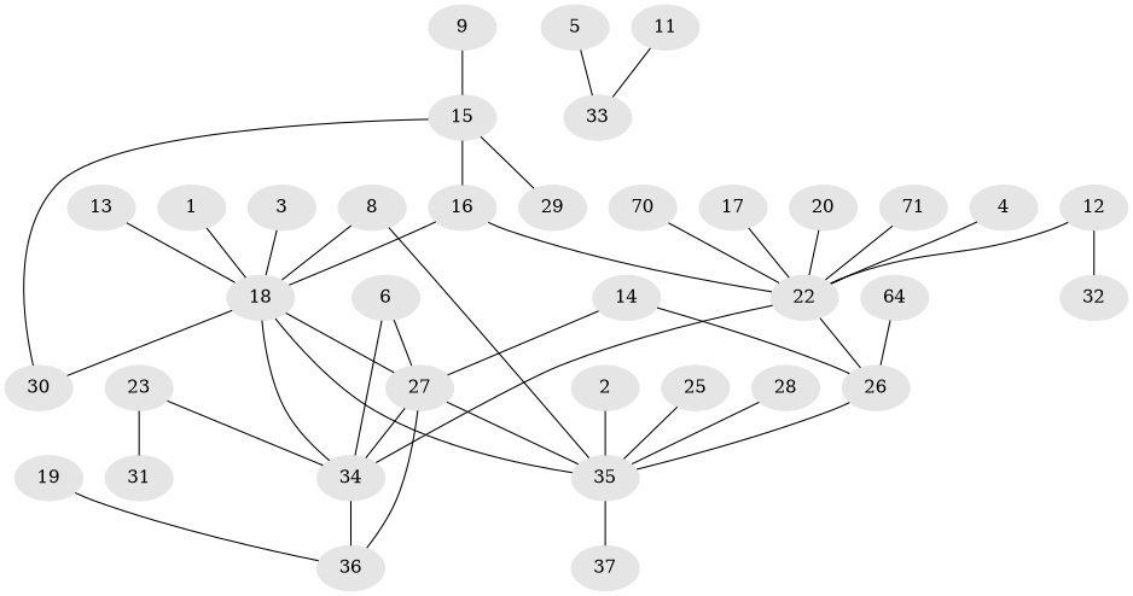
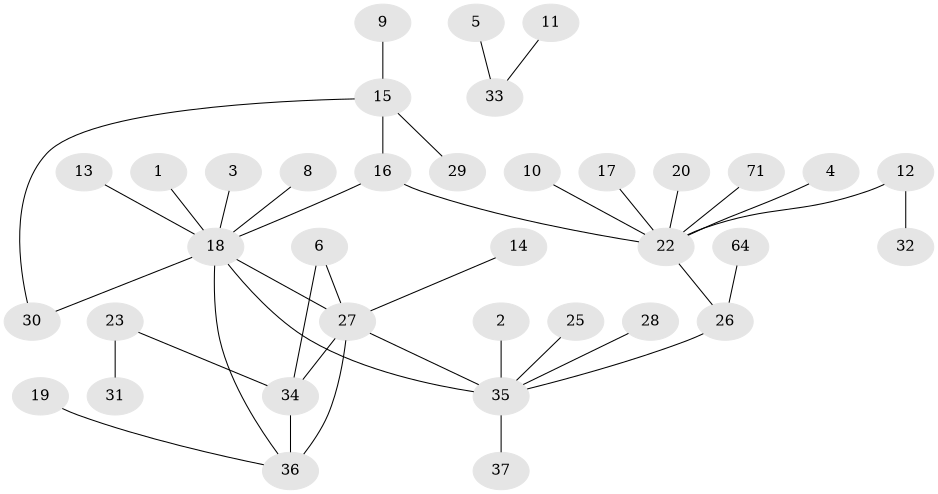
  graph {
    node [color=gray90 style=filled]
    edge [weight=1.0]
    1
    18
    35
    27
    30
    36
    2
    37
    3
    4
    22
    34
    26
    5
    33
    6
    8
    9
    15
    16
    29
-   10 [label=70]
+   10
    11
    12
    32
    13
    14
    17
    19
    20
    n31 [label=71]
    25
    23
    31
    n35 [label=64]
    28
    1 -- 18
    18 -- 35
    18 -- 27
    18 -- 30
-   18 -- 34
+   18 -- 36
    35 -- 37
    27 -- 35
    27 -- 36
    27 -- 34 [weight=2.0]
    2 -- 35
    3 -- 18
    4 -- 22
-   22 -- 34
    22 -- 26
    34 -- 36 [weight=2.0]
    26 -- 35
    5 -- 33
    6 -- 27
    6 -- 34
    8 -- 18
-   8 -- 35
    9 -- 15
    15 -- 30
    15 -- 16
    15 -- 29
    16 -- 18
    16 -- 22
    10 -- 22
    11 -- 33
    12 -- 22
    12 -- 32
    13 -- 18
    14 -- 27
-   14 -- 26
    17 -- 22
    19 -- 36
    20 -- 22
    n31 -- 22
    25 -- 35
    23 -- 34
    23 -- 31
    n35 -- 26
    28 -- 35
  }
